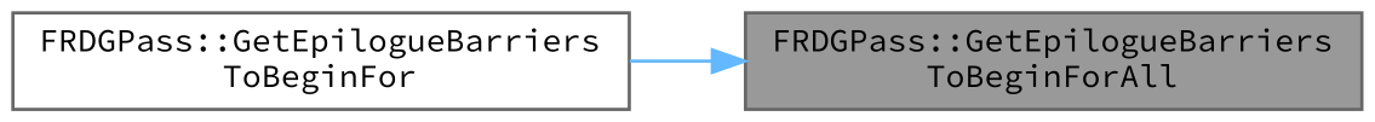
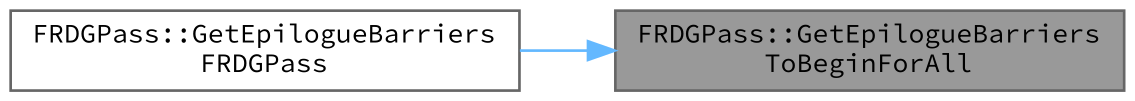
  digraph {
    rankdir=RL
    fontname="Source Code Pro"
    node [fontname="Source Code Pro" fontsize=10 shape=box style=filled]
    n1 [color=gray40 fillcolor=grey60 fontcolor=black height=0.2 label="FRDGPass::GetEpilogueBarriers\lToBeginForAll" width=0.4]
-   n2 [color=grey40 fillcolor=white height=0.2 label="FRDGPass::GetEpilogueBarriers\lToBeginFor" width=0.4]
+   n2 [color=grey40 fillcolor=white height=0.2 label="FRDGPass::GetEpilogueBarriers\lFRDGPass" width=0.4]
    n1 -> n2 [color=steelblue1 dir=back fontname="Source Code Pro" fontsize=10 labelfontname=Helvetica labelfontsize=10 style=solid]
  }
